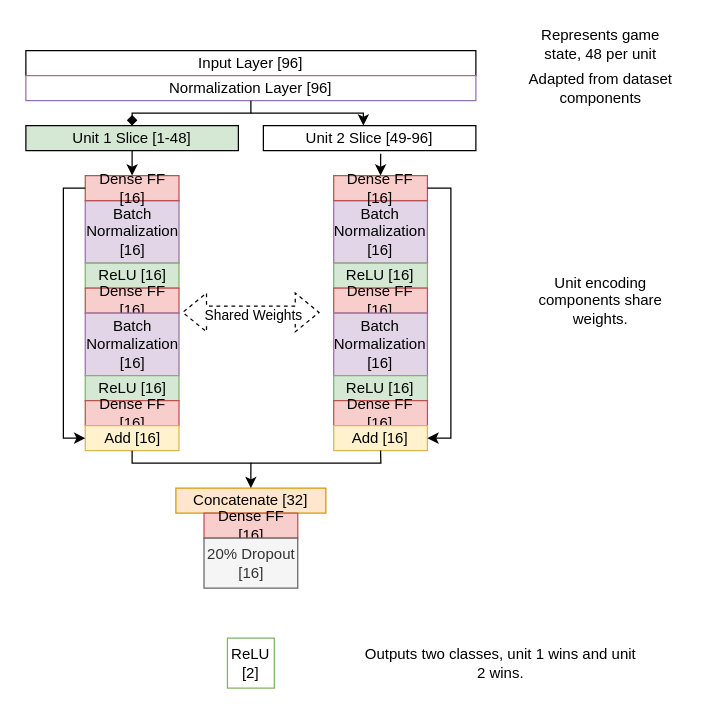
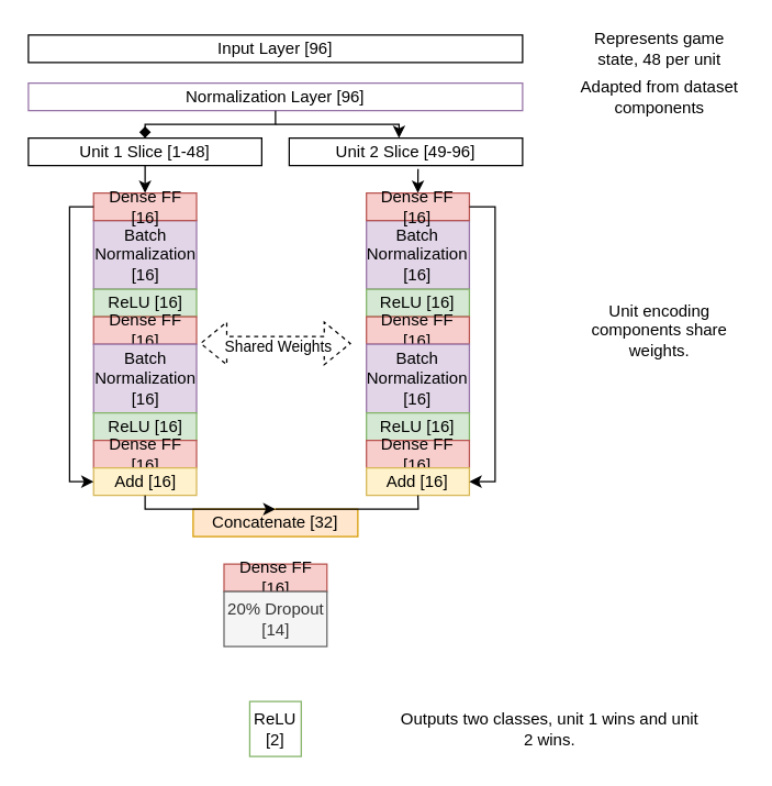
  <mxCell id="0" />
  <mxCell id="1" parent="0" />
- <mxCell id="2" value="&lt;div&gt;Input Layer [96]&lt;/div&gt;" style="rounded=0;whiteSpace=wrap;html=1;" vertex="1" parent="1"><mxGeometry x="20" y="40" width="360" height="20" as="geometry" /></mxCell>
+ <mxCell id="2" value="&lt;div&gt;Input Layer [96]&lt;/div&gt;" style="rounded=0;whiteSpace=wrap;html=1;" vertex="1" parent="1"><mxGeometry x="20" y="25" width="360" height="20" as="geometry" /></mxCell>
  <mxCell id="3" value="Normalization Layer [96]" style="rounded=0;whiteSpace=wrap;html=1;fillColor=#ffffff;strokeColor=#9673a6;" vertex="1" parent="1"><mxGeometry x="20" y="60" width="360" height="20" as="geometry" /></mxCell>
  <mxCell id="4" value="" style="endArrow=diamond;html=1;rounded=0;exitX=0.5;exitY=1;exitDx=0;exitDy=0;entryX=0.5;entryY=0;entryDx=0;entryDy=0;" edge="1" parent="1" source="3" target="8"><mxGeometry width="50" height="50" relative="1" as="geometry"><mxPoint x="180" y="90" as="sourcePoint" /><mxPoint x="108.56" y="85.56" as="targetPoint" /><Array as="points"><mxPoint x="200" y="90" /><mxPoint x="105" y="90" /></Array></mxGeometry></mxCell>
  <mxCell id="5" value="" style="endArrow=classic;html=1;rounded=0;" edge="1" parent="1"><mxGeometry width="50" height="50" relative="1" as="geometry"><mxPoint x="200" y="90" as="sourcePoint" /><mxPoint x="290" y="100" as="targetPoint" /><Array as="points"><mxPoint x="290" y="90" /></Array></mxGeometry></mxCell>
  <mxCell id="6" value="Batch Normalization [16]" style="rounded=0;whiteSpace=wrap;html=1;fillColor=#e1d5e7;strokeColor=#9673a6;" vertex="1" parent="1"><mxGeometry x="67.5" y="160" width="75" height="50" as="geometry" /></mxCell>
  <mxCell id="7" value="Dense FF [16]" style="rounded=0;whiteSpace=wrap;html=1;fillColor=#f8cecc;strokeColor=#b85450;" vertex="1" parent="1"><mxGeometry x="67.5" y="140" width="75" height="20" as="geometry" /></mxCell>
- <mxCell id="8" value="Unit 1 Slice [1-48]" style="rounded=0;whiteSpace=wrap;html=1;fillColor=#d5e8d4;" vertex="1" parent="1"><mxGeometry x="20" y="100" width="170" height="20" as="geometry" /></mxCell>
+ <mxCell id="8" value="Unit 1 Slice [1-48]" style="rounded=0;whiteSpace=wrap;html=1;" vertex="1" parent="1"><mxGeometry x="20" y="100" width="170" height="20" as="geometry" /></mxCell>
  <mxCell id="9" value="Unit 2 Slice [49-96]" style="rounded=0;whiteSpace=wrap;html=1;" vertex="1" parent="1"><mxGeometry x="210" y="100" width="170" height="20" as="geometry" /></mxCell>
  <mxCell id="10" value="ReLU [16]" style="rounded=0;whiteSpace=wrap;html=1;fillColor=#d5e8d4;strokeColor=#82b366;" vertex="1" parent="1"><mxGeometry x="67.5" y="210" width="75" height="20" as="geometry" /></mxCell>
  <mxCell id="11" value="Dense FF [16]" style="rounded=0;whiteSpace=wrap;html=1;fillColor=#f8cecc;strokeColor=#b85450;" vertex="1" parent="1"><mxGeometry x="67.5" y="230" width="75" height="20" as="geometry" /></mxCell>
  <mxCell id="12" value="Batch Normalization [16]" style="rounded=0;whiteSpace=wrap;html=1;fillColor=#e1d5e7;strokeColor=#9673a6;" vertex="1" parent="1"><mxGeometry x="67.5" y="250" width="75" height="50" as="geometry" /></mxCell>
  <mxCell id="13" value="ReLU [16]" style="rounded=0;whiteSpace=wrap;html=1;fillColor=#d5e8d4;strokeColor=#82b366;" vertex="1" parent="1"><mxGeometry x="67.5" y="300" width="75" height="20" as="geometry" /></mxCell>
  <mxCell id="14" value="Dense FF [16]" style="rounded=0;whiteSpace=wrap;html=1;fillColor=#f8cecc;strokeColor=#b85450;" vertex="1" parent="1"><mxGeometry x="67.5" y="320" width="75" height="20" as="geometry" /></mxCell>
  <mxCell id="15" value="Add [16]" style="rounded=0;whiteSpace=wrap;html=1;fillColor=#fff2cc;strokeColor=#d6b656;" vertex="1" parent="1"><mxGeometry x="67.5" y="340" width="75" height="20" as="geometry" /></mxCell>
  <mxCell id="16" value="" style="endArrow=classic;html=1;rounded=0;entryX=0;entryY=0.5;entryDx=0;entryDy=0;exitX=0;exitY=0.5;exitDx=0;exitDy=0;" edge="1" parent="1" source="7" target="15"><mxGeometry width="50" height="50" relative="1" as="geometry"><mxPoint x="240" y="350" as="sourcePoint" /><mxPoint x="290" y="300" as="targetPoint" /><Array as="points"><mxPoint x="50" y="150" /><mxPoint x="50" y="350" /></Array></mxGeometry></mxCell>
  <mxCell id="17" value="" style="endArrow=classic;html=1;rounded=0;exitX=0.5;exitY=1;exitDx=0;exitDy=0;" edge="1" parent="1" source="8" target="7"><mxGeometry width="50" height="50" relative="1" as="geometry"><mxPoint x="240" y="290" as="sourcePoint" /><mxPoint x="290" y="240" as="targetPoint" /></mxGeometry></mxCell>
  <mxCell id="18" value="Batch Normalization [16]" style="rounded=0;whiteSpace=wrap;html=1;fillColor=#e1d5e7;strokeColor=#9673a6;" vertex="1" parent="1"><mxGeometry x="266.25" y="160" width="75" height="50" as="geometry" /></mxCell>
  <mxCell id="19" value="Dense FF [16]" style="rounded=0;whiteSpace=wrap;html=1;fillColor=#f8cecc;strokeColor=#b85450;" vertex="1" parent="1"><mxGeometry x="266.25" y="140" width="75" height="20" as="geometry" /></mxCell>
  <mxCell id="20" value="ReLU [16]" style="rounded=0;whiteSpace=wrap;html=1;fillColor=#d5e8d4;strokeColor=#82b366;" vertex="1" parent="1"><mxGeometry x="266.25" y="210" width="75" height="20" as="geometry" /></mxCell>
  <mxCell id="21" value="Dense FF [16]" style="rounded=0;whiteSpace=wrap;html=1;fillColor=#f8cecc;strokeColor=#b85450;" vertex="1" parent="1"><mxGeometry x="266.25" y="230" width="75" height="20" as="geometry" /></mxCell>
  <mxCell id="22" value="Batch Normalization [16]" style="rounded=0;whiteSpace=wrap;html=1;fillColor=#e1d5e7;strokeColor=#9673a6;" vertex="1" parent="1"><mxGeometry x="266.25" y="250" width="75" height="50" as="geometry" /></mxCell>
  <mxCell id="23" value="ReLU [16]" style="rounded=0;whiteSpace=wrap;html=1;fillColor=#d5e8d4;strokeColor=#82b366;" vertex="1" parent="1"><mxGeometry x="266.25" y="300" width="75" height="20" as="geometry" /></mxCell>
  <mxCell id="24" value="Dense FF [16]" style="rounded=0;whiteSpace=wrap;html=1;fillColor=#f8cecc;strokeColor=#b85450;" vertex="1" parent="1"><mxGeometry x="266.25" y="320" width="75" height="20" as="geometry" /></mxCell>
  <mxCell id="25" value="Add [16]" style="rounded=0;whiteSpace=wrap;html=1;fillColor=#fff2cc;strokeColor=#d6b656;" vertex="1" parent="1"><mxGeometry x="266.25" y="340" width="75" height="20" as="geometry" /></mxCell>
  <mxCell id="26" value="" style="endArrow=classic;html=1;rounded=0;entryX=1;entryY=0.5;entryDx=0;entryDy=0;exitX=1;exitY=0.5;exitDx=0;exitDy=0;" edge="1" parent="1" source="19" target="25"><mxGeometry width="50" height="50" relative="1" as="geometry"><mxPoint x="438.75" y="350" as="sourcePoint" /><mxPoint x="488.75" y="300" as="targetPoint" /><Array as="points"><mxPoint x="360" y="150" /><mxPoint x="360" y="350" /></Array></mxGeometry></mxCell>
  <mxCell id="27" value="" style="shape=flexArrow;endArrow=classic;startArrow=classic;html=1;rounded=0;dashed=1;" edge="1" parent="1"><mxGeometry width="100" height="100" relative="1" as="geometry"><mxPoint x="145" y="249.43" as="sourcePoint" /><mxPoint x="255" y="249.43" as="targetPoint" /></mxGeometry></mxCell>
  <mxCell id="28" value="Shared Weights" style="edgeLabel;html=1;align=center;verticalAlign=middle;resizable=0;points=[];" vertex="1" connectable="0" parent="27"><mxGeometry x="0.02" y="-2" relative="1" as="geometry"><mxPoint as="offset" /></mxGeometry></mxCell>
  <mxCell id="29" value="" style="endArrow=classic;html=1;rounded=0;exitX=0.552;exitY=1.129;exitDx=0;exitDy=0;exitPerimeter=0;entryX=0.5;entryY=0;entryDx=0;entryDy=0;" edge="1" parent="1" source="9" target="19"><mxGeometry width="50" height="50" relative="1" as="geometry"><mxPoint x="180" y="310" as="sourcePoint" /><mxPoint x="230" y="260" as="targetPoint" /></mxGeometry></mxCell>
- <mxCell id="30" value="Concatenate [32]" style="rounded=0;whiteSpace=wrap;html=1;fillColor=#ffe6cc;strokeColor=#d79b00;" vertex="1" parent="1"><mxGeometry x="140" y="390" width="120" height="20" as="geometry" /></mxCell>
+ <mxCell id="30" value="Concatenate [32]" style="rounded=0;whiteSpace=wrap;html=1;fillColor=#ffe6cc;strokeColor=#d79b00;" vertex="1" parent="1"><mxGeometry x="140" y="370" width="120" height="20" as="geometry" /></mxCell>
  <mxCell id="31" value="" style="endArrow=classic;html=1;rounded=0;entryX=0.5;entryY=0;entryDx=0;entryDy=0;exitX=0.5;exitY=1;exitDx=0;exitDy=0;" edge="1" parent="1" source="15" target="30"><mxGeometry width="50" height="50" relative="1" as="geometry"><mxPoint x="170" y="450" as="sourcePoint" /><mxPoint x="220" y="400" as="targetPoint" /><Array as="points"><mxPoint x="105" y="370" /><mxPoint x="200" y="370" /></Array></mxGeometry></mxCell>
  <mxCell id="32" value="" style="endArrow=none;html=1;rounded=0;entryX=0.5;entryY=1;entryDx=0;entryDy=0;" edge="1" parent="1" target="25"><mxGeometry width="50" height="50" relative="1" as="geometry"><mxPoint x="200" y="370" as="sourcePoint" /><mxPoint x="300" y="370" as="targetPoint" /><Array as="points"><mxPoint x="304" y="370" /></Array></mxGeometry></mxCell>
  <mxCell id="33" value="Dense FF [16]" style="rounded=0;whiteSpace=wrap;html=1;fillColor=#f8cecc;strokeColor=#b85450;" vertex="1" parent="1"><mxGeometry x="162.5" y="410" width="75" height="20" as="geometry" /></mxCell>
- <mxCell id="34" value="20% Dropout [16]" style="rounded=0;whiteSpace=wrap;html=1;fillColor=#f5f5f5;fontColor=#333333;strokeColor=#666666;" vertex="1" parent="1"><mxGeometry x="162.5" y="430" width="75" height="40" as="geometry" /></mxCell>
+ <mxCell id="34" value="20% Dropout [14]" style="rounded=0;whiteSpace=wrap;html=1;fillColor=#f5f5f5;fontColor=#333333;strokeColor=#666666;" vertex="1" parent="1"><mxGeometry x="162.5" y="430" width="75" height="40" as="geometry" /></mxCell>
  <mxCell id="35" value="ReLU [2]" style="rounded=0;whiteSpace=wrap;html=1;fillColor=#ffffff;strokeColor=#82b366;" vertex="1" parent="1"><mxGeometry x="181.25" y="510" width="37.5" height="40" as="geometry" /></mxCell>
  <mxCell id="36" value="Adapted from dataset components" style="text;html=1;align=center;verticalAlign=middle;whiteSpace=wrap;rounded=0;" vertex="1" parent="1"><mxGeometry x="420" y="55" width="120" height="30" as="geometry" /></mxCell>
  <mxCell id="37" value="Represents game state, 48 per unit" style="text;html=1;align=center;verticalAlign=middle;whiteSpace=wrap;rounded=0;" vertex="1" parent="1"><mxGeometry x="420" y="20" width="120" height="30" as="geometry" /></mxCell>
  <mxCell id="38" value="Unit encoding components share weights." style="text;html=1;align=center;verticalAlign=middle;whiteSpace=wrap;rounded=0;" vertex="1" parent="1"><mxGeometry x="420" y="175" width="120" height="130" as="geometry" /></mxCell>
  <mxCell id="39" value="Outputs two classes, unit 1 wins and unit 2 wins. " style="text;html=1;align=center;verticalAlign=middle;whiteSpace=wrap;rounded=0;" vertex="1" parent="1"><mxGeometry x="290" y="510" width="220" height="40" as="geometry" /></mxCell>
